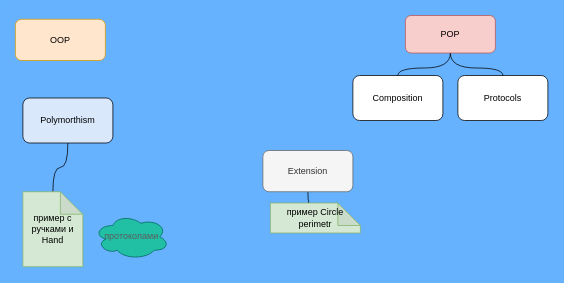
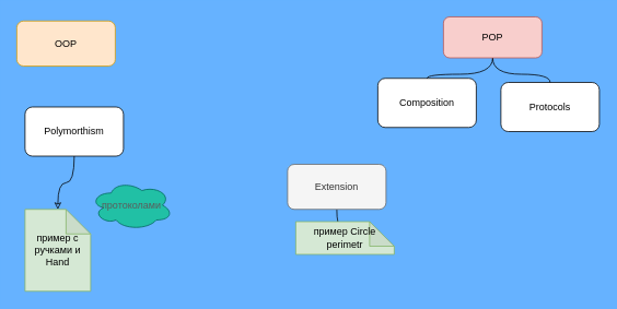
  <mxCell id="0" />
  <mxCell id="1" parent="0" />
  <mxCell id="2" value="OOP" style="rounded=1;whiteSpace=wrap;html=1;fillColor=#ffe6cc;strokeColor=#d79b00;image=https://image.flaticon.com/icons/svg/469/469620.svg;" vertex="1" parent="1"><mxGeometry x="20" y="25" width="120" height="55" as="geometry" /></mxCell>
  <mxCell id="3" value="Protocols" style="whiteSpace=wrap;html=1;rounded=1;" vertex="1" parent="1"><mxGeometry x="610" y="100" width="120" height="60" as="geometry" /></mxCell>
  <mxCell id="4" value="" style="edgeStyle=orthogonalEdgeStyle;rounded=0;jumpStyle=arc;orthogonalLoop=1;jettySize=auto;html=1;startFill=0;endArrow=none;endFill=0;curved=1;" edge="1" parent="1" source="5" target="13"><mxGeometry relative="1" as="geometry" /></mxCell>
  <mxCell id="5" value="Extension" style="whiteSpace=wrap;html=1;rounded=1;fillColor=#f5f5f5;strokeColor=#666666;fontColor=#333333;" vertex="1" parent="1"><mxGeometry x="350" y="200" width="120" height="55" as="geometry" /></mxCell>
- <mxCell id="6" value="" style="edgeStyle=orthogonalEdgeStyle;rounded=0;jumpStyle=arc;orthogonalLoop=1;jettySize=auto;html=1;startFill=0;endArrow=none;endFill=0;curved=1;" edge="1" parent="1" source="7" target="12"><mxGeometry relative="1" as="geometry" /></mxCell>
- <mxCell id="7" value="Polymorthism" style="whiteSpace=wrap;html=1;rounded=1;fillColor=#dae8fc;" vertex="1" parent="1"><mxGeometry x="30" y="130" width="120" height="60" as="geometry" /></mxCell>
- <mxCell id="8" value="Composition" style="whiteSpace=wrap;html=1;rounded=1;" vertex="1" parent="1"><mxGeometry x="470" y="100" width="120" height="60" as="geometry" /></mxCell>
+ <mxCell id="6" value="" style="edgeStyle=orthogonalEdgeStyle;rounded=0;jumpStyle=arc;orthogonalLoop=1;jettySize=auto;html=1;startFill=0;endArrow=classic;endFill=0;curved=1;" edge="1" parent="1" source="7" target="12"><mxGeometry relative="1" as="geometry" /></mxCell>
+ <mxCell id="7" value="Polymorthism" style="whiteSpace=wrap;html=1;rounded=1;" vertex="1" parent="1"><mxGeometry x="30" y="130" width="120" height="60" as="geometry" /></mxCell>
+ <mxCell id="8" value="Composition" style="whiteSpace=wrap;html=1;rounded=1;" vertex="1" parent="1"><mxGeometry x="460" y="95" width="120" height="60" as="geometry" /></mxCell>
  <mxCell id="9" value="" style="edgeStyle=orthogonalEdgeStyle;rounded=0;jumpStyle=arc;orthogonalLoop=1;jettySize=auto;html=1;startFill=0;endArrow=none;endFill=0;curved=1;" edge="1" parent="1" source="11" target="8"><mxGeometry relative="1" as="geometry" /></mxCell>
  <mxCell id="10" style="edgeStyle=orthogonalEdgeStyle;rounded=0;jumpStyle=arc;orthogonalLoop=1;jettySize=auto;html=1;startFill=0;endArrow=none;endFill=0;curved=1;" edge="1" parent="1" source="11" target="3"><mxGeometry relative="1" as="geometry" /></mxCell>
  <mxCell id="11" value="POP" style="whiteSpace=wrap;html=1;rounded=1;fillColor=#f8cecc;strokeColor=#b85450;" vertex="1" parent="1"><mxGeometry x="540" y="20" width="120" height="50" as="geometry" /></mxCell>
  <mxCell id="12" value="пример с ручками и Hand" style="shape=note;whiteSpace=wrap;html=1;backgroundOutline=1;darkOpacity=0.05;rounded=1;fillColor=#d5e8d4;strokeColor=#82b366;" vertex="1" parent="1"><mxGeometry x="30" y="255" width="80" height="100" as="geometry" /></mxCell>
  <mxCell id="13" value="пример Circle perimetr" style="shape=note;whiteSpace=wrap;html=1;backgroundOutline=1;darkOpacity=0.05;rounded=1;fillColor=#d5e8d4;strokeColor=#82b366;" vertex="1" parent="1"><mxGeometry x="360" y="270" width="120" height="40" as="geometry" /></mxCell>
- <mxCell id="14" value="протоколами" style="ellipse;shape=cloud;whiteSpace=wrap;html=1;rounded=1;strokeColor=#006658;fillColor=#21C0A5;fontColor=#5C5C5C;" vertex="1" parent="1"><mxGeometry x="125" y="285" width="100" height="60" as="geometry" /></mxCell>
+ <mxCell id="14" value="протоколами" style="ellipse;shape=cloud;whiteSpace=wrap;html=1;rounded=1;strokeColor=#006658;fillColor=#21C0A5;fontColor=#5C5C5C;" vertex="1" parent="1"><mxGeometry x="110" y="220" width="100" height="60" as="geometry" /></mxCell>
